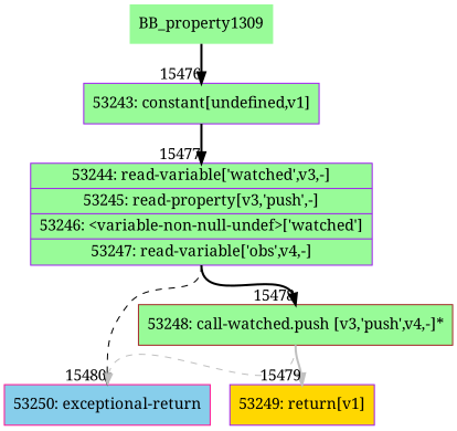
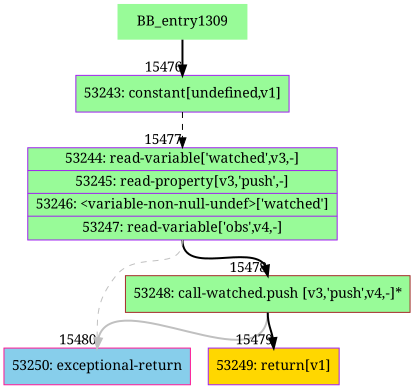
  digraph {
    fontname="Noto Serif"
    rankdir=TD
    node [color=purple fillcolor=palegreen fontname="Noto Serif" shape=record style=filled]
    edge [fontname="Noto Serif" headport=n style=bold tailport=s]
-   BB_entry1309 [color=black shape=none label=BB_property1309]
+   BB_entry1309 [color=black shape=none]
    n2 [label="{53243: constant[undefined,v1]}"]
    n3 [label="{53244: read-variable['watched',v3,-]|53245: read-property[v3,'push',-]|53246: \<variable-non-null-undef\>['watched']|53247: read-variable['obs',v4,-]}"]
    n4 [color=brown label="{53248: call-watched.push [v3,'push',v4,-]*}"]
    n5 [color=deeppink fillcolor=skyblue label="{53250: exceptional-return}"]
    n6 [fillcolor=gold label="{53249: return[v1]}"]
    BB_entry1309 -> n2 [headlabel="    15476"]
-   n2 -> n3 [headlabel="      15477"]
+   n2 -> n3 [headlabel="      15477" style=dashed]
    n3 -> n4 [headlabel="      15478"]
-   n3 -> n5 [color=black headlabel="      15480" style=dashed]
-   n4 -> n5 [color=gray style=dashed]
-   n4 -> n6 [headlabel="      15479" color=gray]
+   n3 -> n5 [color=gray headlabel="      15480" style=dashed]
+   n4 -> n5 [color=gray]
+   n4 -> n6 [headlabel="      15479"]
  }
